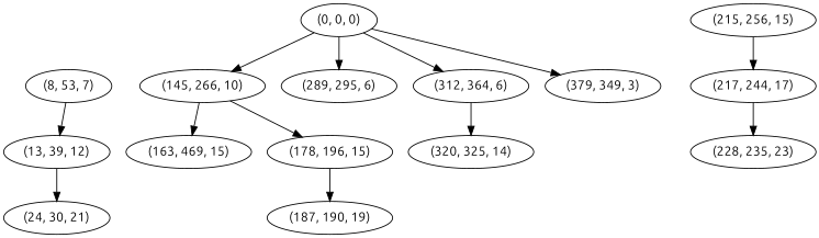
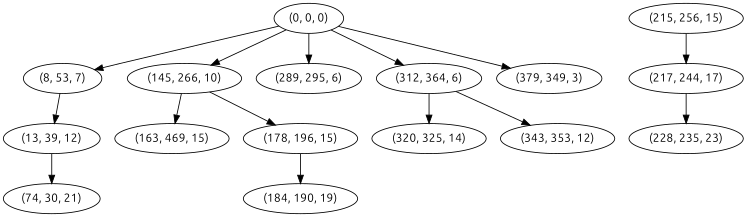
  digraph {
    fontname=Ubuntu
    node [fontname=Ubuntu]
    edge [fontname=Ubuntu]
    "(0, 0, 0)"
    "(8, 53, 7)"
    "(145, 266, 10)"
    "(289, 295, 6)"
    "(312, 364, 6)"
    n6 [label="(379, 349, 3)"]
    "(13, 39, 12)"
    n8 [label="(163, 469, 15)"]
    "(178, 196, 15)"
    "(320, 325, 14)"
-   "(24, 30, 21)"
-   "(184, 190, 19)" [label="(187, 190, 19)"]
+   "(343, 353, 12)"
+   "(24, 30, 21)" [label="(74, 30, 21)"]
+   "(184, 190, 19)"
    "(215, 256, 15)"
    "(217, 244, 17)"
    "(228, 235, 23)"
+   "(0, 0, 0)" -> "(8, 53, 7)"
    "(0, 0, 0)" -> "(145, 266, 10)"
    "(0, 0, 0)" -> "(289, 295, 6)"
    "(0, 0, 0)" -> "(312, 364, 6)"
    "(0, 0, 0)" -> n6
    "(8, 53, 7)" -> "(13, 39, 12)"
    "(145, 266, 10)" -> n8
    "(145, 266, 10)" -> "(178, 196, 15)"
    "(312, 364, 6)" -> "(320, 325, 14)"
+   "(312, 364, 6)" -> "(343, 353, 12)"
    "(13, 39, 12)" -> "(24, 30, 21)"
    "(178, 196, 15)" -> "(184, 190, 19)"
    "(215, 256, 15)" -> "(217, 244, 17)"
    "(217, 244, 17)" -> "(228, 235, 23)"
  }
